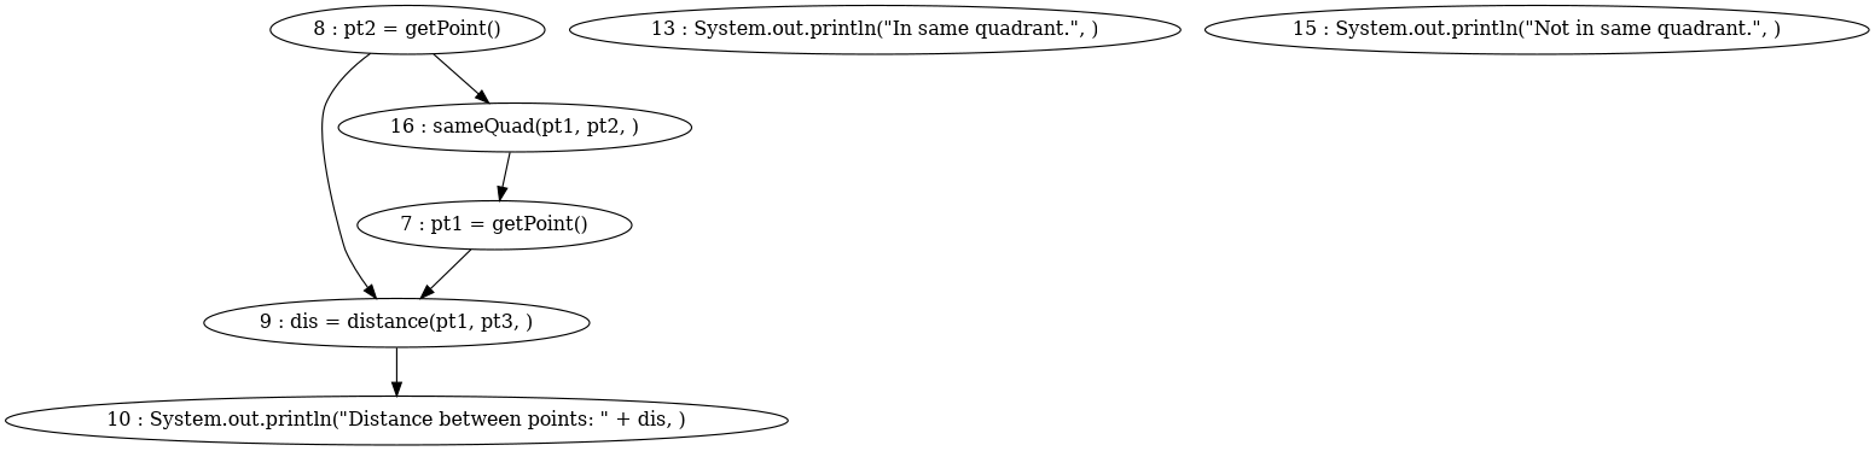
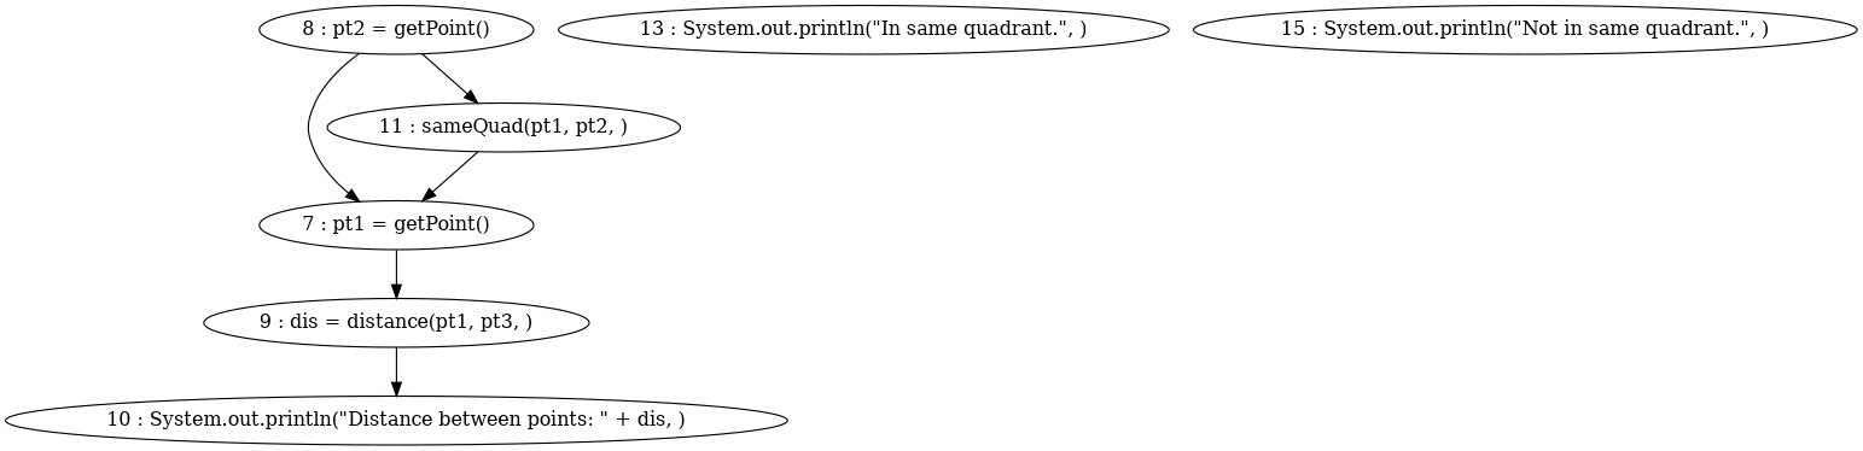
  digraph {
    n1 [label="9 : dis = distance(pt1, pt3, )"]
    "7 : pt1 = getPoint()"
    "10 : System.out.println(\"Distance between points: \" + dis, )"
-   "11 : sameQuad(pt1, pt2, )" [label="16 : sameQuad(pt1, pt2, )"]
+   "11 : sameQuad(pt1, pt2, )"
    "8 : pt2 = getPoint()"
    "13 : System.out.println(\"In same quadrant.\", )"
    "15 : System.out.println(\"Not in same quadrant.\", )"
    n1 -> "10 : System.out.println(\"Distance between points: \" + dis, )"
    "7 : pt1 = getPoint()" -> n1
    "11 : sameQuad(pt1, pt2, )" -> "7 : pt1 = getPoint()"
-   "8 : pt2 = getPoint()" -> n1
+   "8 : pt2 = getPoint()" -> "7 : pt1 = getPoint()"
    "8 : pt2 = getPoint()" -> "11 : sameQuad(pt1, pt2, )"
  }
